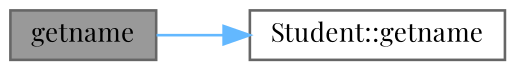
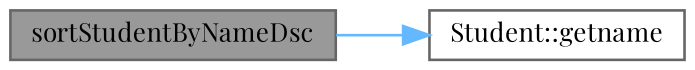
  digraph {
    rankdir=LR
    fontname="Playfair Display"
    node [fontname="Playfair Display" fontsize=10 shape=box style=filled]
-   n1 [color=gray40 fillcolor=grey60 fontcolor=black height=0.2 label=getname width=0.4]
+   n1 [color=gray40 fillcolor=grey60 fontcolor=black height=0.2 label=sortStudentByNameDsc width=0.4]
    n2 [color=grey40 fillcolor=white height=0.2 label="Student::getname" width=0.4]
    n1 -> n2 [color=steelblue1 fontname="Playfair Display" fontsize=10 labelfontname=Helvetica labelfontsize=10 style=solid]
  }
